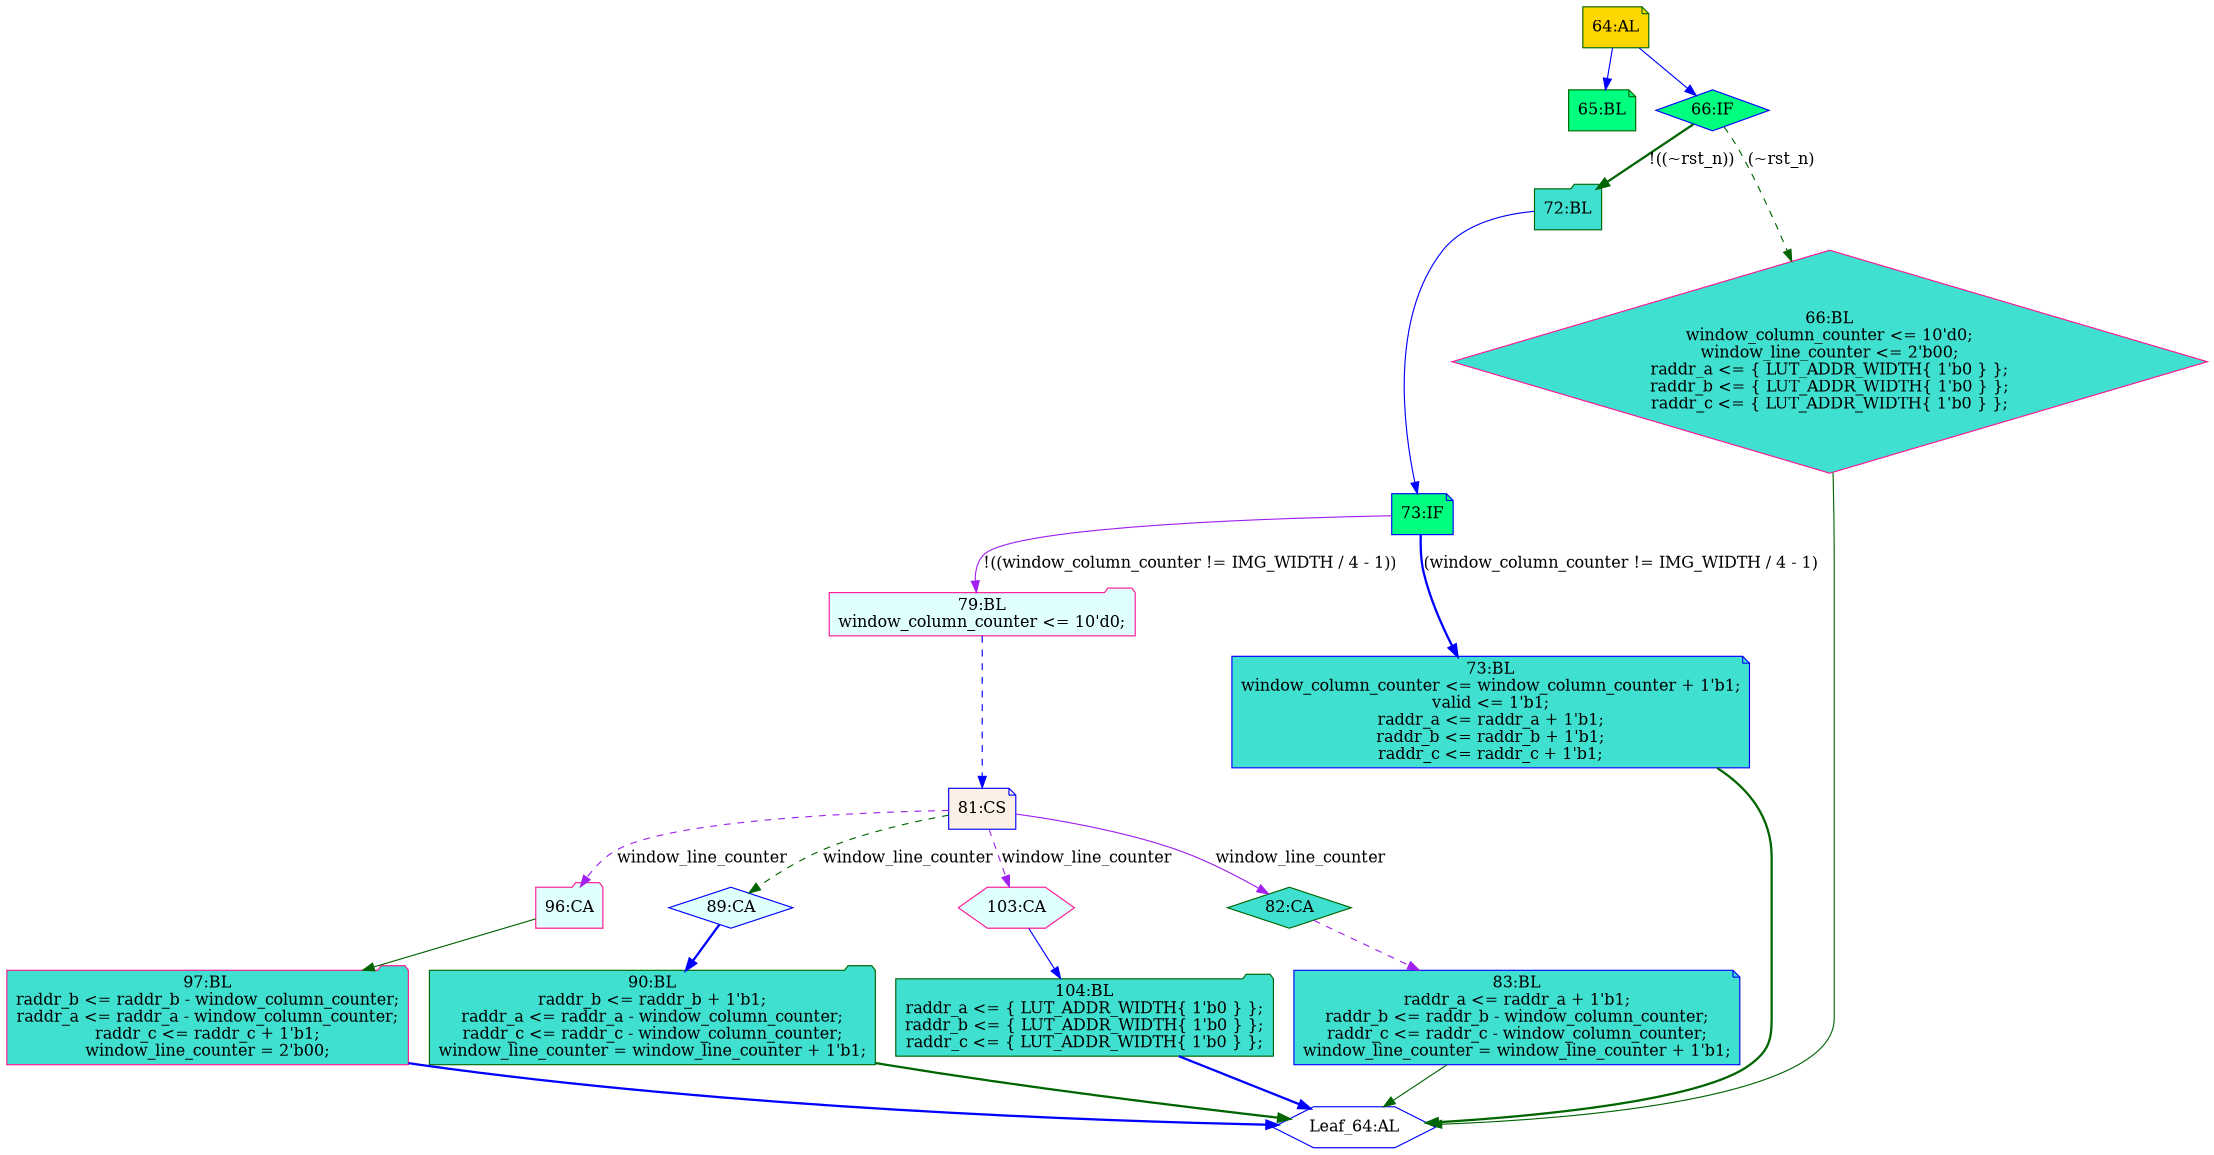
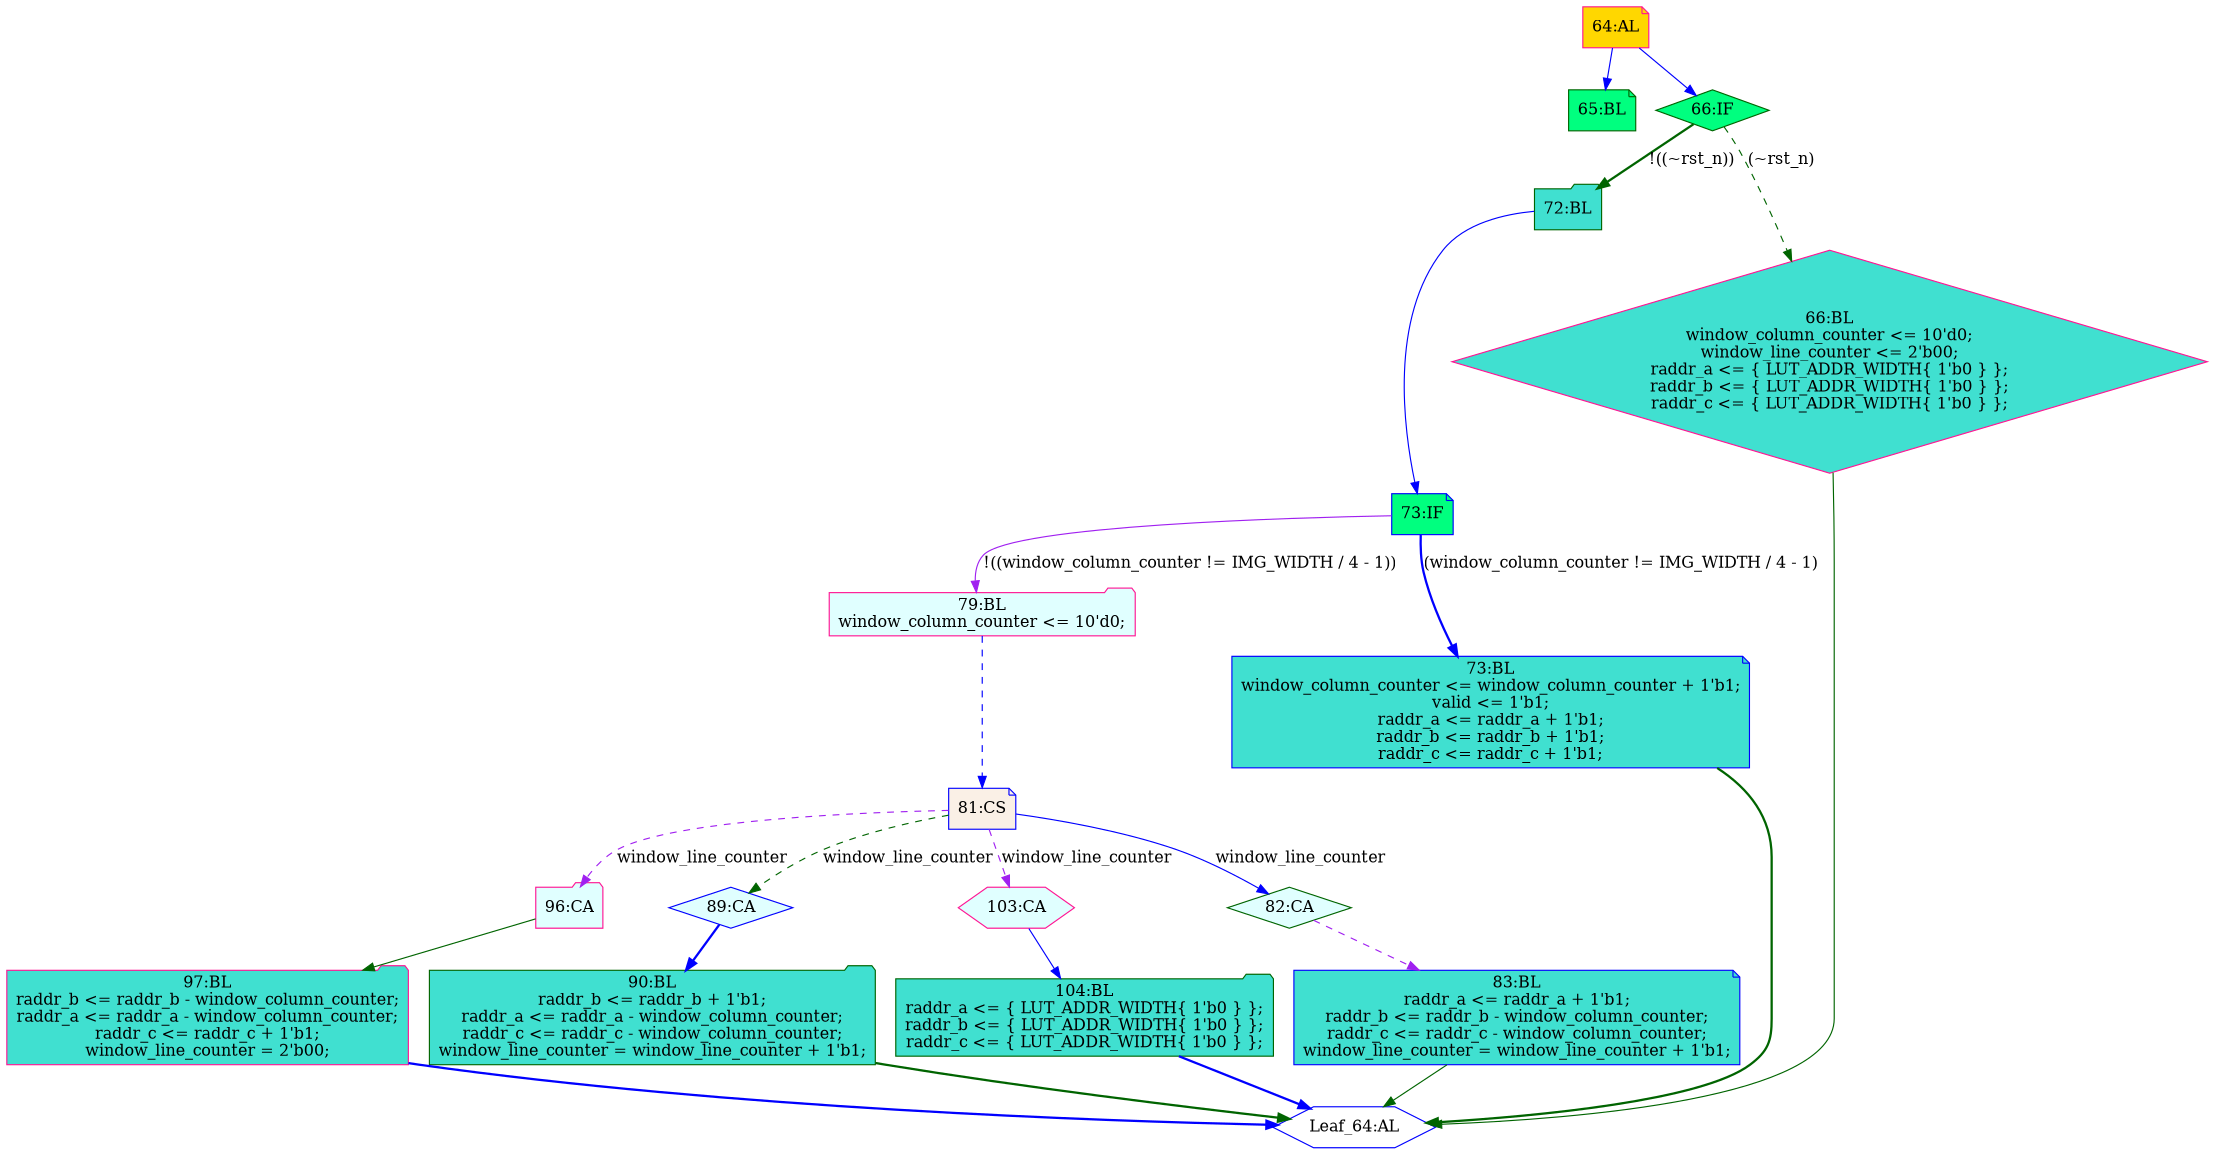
  strict digraph {
    node [color=blue fillcolor=turquoise shape=note statements="[]" style=filled typ=Block]
    edge [color=blue cond="[]" lineno=None style=solid]
    n1 [ast="<pyverilog.vparser.ast.IfStatement object at 0x7f8f18157950>" fillcolor=springgreen label="73:IF" typ=IfStatement]
    n2 [ast="<pyverilog.vparser.ast.Block object at 0x7f8f18157a50>" color=deeppink fillcolor=lightcyan label="79:BL\nwindow_column_counter <= 10'd0;" shape=folder statements="[<pyverilog.vparser.ast.NonblockingSubstitution object at 0x7f8f18157a90>]"]
    n3 [ast="<pyverilog.vparser.ast.Block object at 0x7f8f18177e50>" label="73:BL\nwindow_column_counter <= window_column_counter + 1'b1;\nvalid <= 1'b1;\nraddr_a <= raddr_a + 1'b1;\nraddr_b <= raddr_b + 1'b1;\nraddr_c <= raddr_c + 1'b1;" statements="[<pyverilog.vparser.ast.NonblockingSubstitution object at 0x7f8f18177e90>, <pyverilog.vparser.ast.NonblockingSubstitution object at 0x7f8f18165110>, <pyverilog.vparser.ast.NonblockingSubstitution object at 0x7f8f18165250>, <pyverilog.vparser.ast.NonblockingSubstitution object at 0x7f8f18165410>, <pyverilog.vparser.ast.NonblockingSubstitution object at 0x7f8f181655d0>]"]
    n4 [ast="<pyverilog.vparser.ast.CaseStatement object at 0x7f8f18157c50>" fillcolor=linen label="81:CS" typ=CaseStatement]
    n5 [def_var="['window_line_counter', 'valid', 'raddr_a', 'raddr_c', 'raddr_b', 'window_column_counter']" label="Leaf_64:AL" shape=hexagon fillcolor="" statements="" style="" typ=""]
    n6 [ast="<pyverilog.vparser.ast.Case object at 0x7f8f18167f50>" color=deeppink fillcolor=lightcyan label="96:CA" shape=folder typ=Case]
    n7 [ast="<pyverilog.vparser.ast.Case object at 0x7f8f18167690>" fillcolor=lightcyan label="89:CA" shape=diamond typ=Case]
    n8 [ast="<pyverilog.vparser.ast.Case object at 0x7f8f18177710>" color=deeppink fillcolor=lightcyan label="103:CA" shape=hexagon typ=Case]
-   n9 [ast="<pyverilog.vparser.ast.Case object at 0x7f8f18157d50>" color=darkgreen label="82:CA" shape=diamond typ=Case]
+   n9 [ast="<pyverilog.vparser.ast.Case object at 0x7f8f18157d50>" color=darkgreen fillcolor=lightcyan label="82:CA" shape=diamond typ=Case]
    n10 [ast="<pyverilog.vparser.ast.Block object at 0x7f8f18167710>" color=darkgreen label="90:BL\nraddr_b <= raddr_b + 1'b1;\nraddr_a <= raddr_a - window_column_counter;\nraddr_c <= raddr_c - window_column_counter;\nwindow_line_counter = window_line_counter + 1'b1;" shape=folder statements="[<pyverilog.vparser.ast.NonblockingSubstitution object at 0x7f8f18167750>, <pyverilog.vparser.ast.NonblockingSubstitution object at 0x7f8f18167910>, <pyverilog.vparser.ast.NonblockingSubstitution object at 0x7f8f18167b10>, <pyverilog.vparser.ast.BlockingSubstitution object at 0x7f8f18167d10>]"]
    n11 [ast="<pyverilog.vparser.ast.Block object at 0x7f8f18177750>" color=darkgreen label="104:BL\nraddr_a <= { LUT_ADDR_WIDTH{ 1'b0 } };\nraddr_b <= { LUT_ADDR_WIDTH{ 1'b0 } };\nraddr_c <= { LUT_ADDR_WIDTH{ 1'b0 } };" shape=folder statements="[<pyverilog.vparser.ast.NonblockingSubstitution object at 0x7f8f18177790>, <pyverilog.vparser.ast.NonblockingSubstitution object at 0x7f8f18177990>, <pyverilog.vparser.ast.NonblockingSubstitution object at 0x7f8f18177bd0>]"]
    n12 [ast="<pyverilog.vparser.ast.Block object at 0x7f8f18167fd0>" color=deeppink label="97:BL\nraddr_b <= raddr_b - window_column_counter;\nraddr_a <= raddr_a - window_column_counter;\nraddr_c <= raddr_c + 1'b1;\nwindow_line_counter = 2'b00;" shape=folder statements="[<pyverilog.vparser.ast.NonblockingSubstitution object at 0x7f8f18177050>, <pyverilog.vparser.ast.NonblockingSubstitution object at 0x7f8f18177250>, <pyverilog.vparser.ast.NonblockingSubstitution object at 0x7f8f18177450>, <pyverilog.vparser.ast.BlockingSubstitution object at 0x7f8f18177590>]"]
    n13 [ast="<pyverilog.vparser.ast.Block object at 0x7f8f18157dd0>" label="83:BL\nraddr_a <= raddr_a + 1'b1;\nraddr_b <= raddr_b - window_column_counter;\nraddr_c <= raddr_c - window_column_counter;\nwindow_line_counter = window_line_counter + 1'b1;" statements="[<pyverilog.vparser.ast.NonblockingSubstitution object at 0x7f8f18157e10>, <pyverilog.vparser.ast.NonblockingSubstitution object at 0x7f8f18157fd0>, <pyverilog.vparser.ast.NonblockingSubstitution object at 0x7f8f18167210>, <pyverilog.vparser.ast.BlockingSubstitution object at 0x7f8f18167410>]"]
-   n14 [ast="<pyverilog.vparser.ast.Always object at 0x7f8f1814f550>" clk_sens=True color=darkgreen fillcolor=gold label="64:AL" sens="['clk', 'rst_n']" typ=Always use_var="['rst_n', 'raddr_b', 'IMG_WIDTH', 'raddr_a', 'raddr_c', 'window_line_counter', 'window_column_counter']"]
+   n14 [ast="<pyverilog.vparser.ast.Always object at 0x7f8f1814f550>" clk_sens=True color=deeppink fillcolor=gold label="64:AL" sens="['clk', 'rst_n']" typ=Always use_var="['rst_n', 'raddr_b', 'IMG_WIDTH', 'raddr_a', 'raddr_c', 'window_line_counter', 'window_column_counter']"]
    n15 [ast="<pyverilog.vparser.ast.Block object at 0x7f8f1814f6d0>" color=darkgreen fillcolor=springgreen label="65:BL"]
-   n16 [ast="<pyverilog.vparser.ast.IfStatement object at 0x7f8f181659d0>" fillcolor=springgreen label="66:IF" shape=diamond typ=IfStatement]
+   n16 [ast="<pyverilog.vparser.ast.IfStatement object at 0x7f8f181659d0>" color=darkgreen fillcolor=springgreen label="66:IF" shape=diamond typ=IfStatement]
    n17 [ast="<pyverilog.vparser.ast.Block object at 0x7f8f18165a10>" color=darkgreen label="72:BL" shape=folder]
    n18 [ast="<pyverilog.vparser.ast.Block object at 0x7f8f18165a50>" color=deeppink label="66:BL\nwindow_column_counter <= 10'd0;\nwindow_line_counter <= 2'b00;\nraddr_a <= { LUT_ADDR_WIDTH{ 1'b0 } };\nraddr_b <= { LUT_ADDR_WIDTH{ 1'b0 } };\nraddr_c <= { LUT_ADDR_WIDTH{ 1'b0 } };" shape=diamond statements="[<pyverilog.vparser.ast.NonblockingSubstitution object at 0x7f8f18165a90>, <pyverilog.vparser.ast.NonblockingSubstitution object at 0x7f8f18165c10>, <pyverilog.vparser.ast.NonblockingSubstitution object at 0x7f8f18165d90>, <pyverilog.vparser.ast.NonblockingSubstitution object at 0x7f8f18165fd0>, <pyverilog.vparser.ast.NonblockingSubstitution object at 0x7f8f1814f250>]"]
    n1 -> n2 [color=purple cond="['window_column_counter', 'IMG_WIDTH']" label="!((window_column_counter != IMG_WIDTH / 4 - 1))" lineno=73]
    n1 -> n3 [cond="['window_column_counter', 'IMG_WIDTH']" label="(window_column_counter != IMG_WIDTH / 4 - 1)" lineno=73 style=bold]
    n2 -> n4 [style=dashed]
    n3 -> n5 [color=darkgreen style=bold]
    n4 -> n6 [color=purple cond="['window_line_counter']" label=window_line_counter lineno=81 style=dashed]
    n4 -> n7 [color=darkgreen cond="['window_line_counter']" label=window_line_counter lineno=81 style=dashed]
    n4 -> n8 [color=purple cond="['window_line_counter']" label=window_line_counter lineno=81 style=dashed]
-   n4 -> n9 [color=purple cond="['window_line_counter']" label=window_line_counter lineno=81]
+   n4 -> n9 [cond="['window_line_counter']" label=window_line_counter lineno=81]
    n6 -> n12 [color=darkgreen]
    n7 -> n10 [style=bold]
    n8 -> n11
    n9 -> n13 [color=purple style=dashed]
    n10 -> n5 [color=darkgreen style=bold]
    n11 -> n5 [style=bold]
    n12 -> n5 [style=bold]
    n13 -> n5 [color=darkgreen]
    n14 -> n15
    n14 -> n16
    n16 -> n17 [color=darkgreen cond="['rst_n']" label="!((~rst_n))" lineno=66 style=bold]
    n16 -> n18 [color=darkgreen cond="['rst_n']" label="(~rst_n)" lineno=66 style=dashed]
    n17 -> n1
    n18 -> n5 [color=darkgreen]
  }
